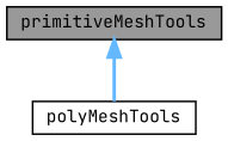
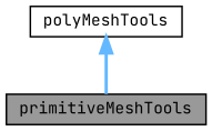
  digraph {
    fontname="JetBrains Mono"
    node [color=black fontname="JetBrains Mono" fontsize=10 shape=box style=filled]
    n1 [fillcolor=grey60 fontcolor=black height=0.2 label=primitiveMeshTools width=0.4]
    n2 [fillcolor=white height=0.2 label=polyMeshTools width=0.4]
-   n1 -> n2 [color=steelblue1 dir=back fontname="JetBrains Mono" fontsize=10 labelfontname=Helvetica labelfontsize=10 style=bold]
+   n2 -> n1 [color=steelblue1 dir=back fontname="JetBrains Mono" fontsize=10 labelfontname=Helvetica labelfontsize=10 style=bold]
  }
